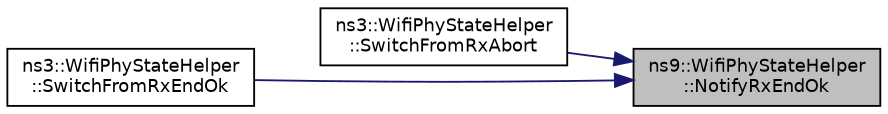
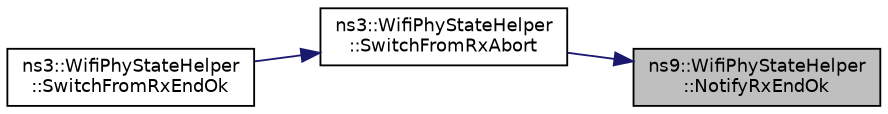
  digraph {
    rankdir=RL
    node [color=black fillcolor=white fontname=Helvetica fontsize=10 shape=record style=filled]
    edge [color=midnightblue dir=back fontname=Helvetica fontsize=10 labelfontname=Helvetica labelfontsize=10 style=solid]
    n1 [fillcolor=grey75 fontcolor=black height=0.2 label="ns9::WifiPhyStateHelper\l::NotifyRxEndOk" width=0.4]
    n2 [height=0.2 label="ns3::WifiPhyStateHelper\l::SwitchFromRxAbort" width=0.4]
    n3 [height=0.2 label="ns3::WifiPhyStateHelper\l::SwitchFromRxEndOk" width=0.4]
    n1 -> n2
-   n1 -> n3
+   n2 -> n3
  }
